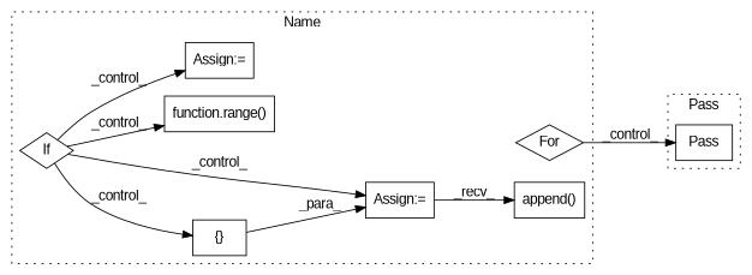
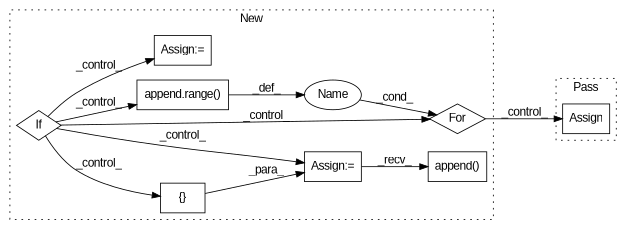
  digraph {
    fontname="Liberation Sans"
    rankdir=LR
    node [a=68 fontname="Liberation Sans" l=3 shape=box]
    edge [fontname="Liberation Sans"]
    n1 [a=59 l="2,1" label="{}" s="1013,1013"]
    n2 [label="Assign:=" s=1010]
    n3 [a=75 l="19,1" label="append()" s="1354,1376"]
    n4 [a=107 l="4,18" label=For s="1138,1157" shape=diamond]
-   n6 [a=75 l="6,1" label="function.range()" s="1147,1156"]
+   n5 [a=87 l=1 label=Name s=1142 shape=ellipse]
+   n6 [a=75 l="6,1" label="append.range()" s="1147,1156"]
    n7 [a=96 label=If s=882 shape=diamond]
    n8 [label="Assign:=" s=1099]
-   n9 [a=62 l=4 label=Pass s=879]
+   n9 [a=62 l=4 label=Assign s=879]
    subgraph cluster_1 {
-     label=Name
+     label=New
      style=dotted
      n1
      n2
      n3
      n4
+     n5
      n6
      n7
      n8
    }
    subgraph cluster_2 {
      label=Pass
      style=dotted
      n9
    }
    n1 -> n2 [label=_para_]
    n2 -> n3 [label=_recv_]
    n4 -> n9 [label=_control_]
+   n5 -> n4 [label=_cond_]
+   n6 -> n5 [label=_def_]
    n7 -> n1 [label=_control_]
    n7 -> n2 [label=_control_]
+   n7 -> n4 [label=_control_]
    n7 -> n6 [label=_control_]
    n7 -> n8 [label=_control_]
  }
